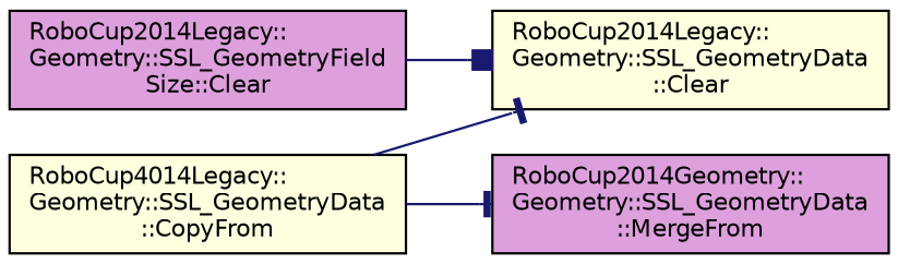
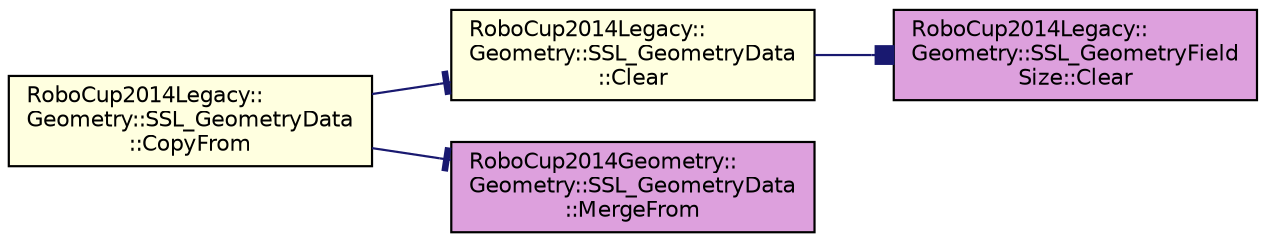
  digraph {
    rankdir=LR
    node [color=black fillcolor=lightyellow fontname=Helvetica fontsize=10 shape=record style=filled]
    edge [arrowhead=tee color=midnightblue fontname=Helvetica fontsize=10 labelfontname=Helvetica labelfontsize=10 style=solid]
-   n1 [fontcolor=black height=0.2 label="RoboCup4014Legacy::\lGeometry::SSL_GeometryData\l::CopyFrom" width=0.4]
+   n1 [fontcolor=black height=0.2 label="RoboCup2014Legacy::\lGeometry::SSL_GeometryData\l::CopyFrom" width=0.4]
    n2 [height=0.2 label="RoboCup2014Legacy::\lGeometry::SSL_GeometryData\l::Clear" width=0.4]
    n3 [fillcolor=plum height=0.2 label="RoboCup2014Geometry::\lGeometry::SSL_GeometryData\l::MergeFrom" width=0.4]
    n4 [fillcolor=plum height=0.2 label="RoboCup2014Legacy::\lGeometry::SSL_GeometryField\lSize::Clear" width=0.4]
    n1 -> n2
    n1 -> n3
-   n4 -> n2 [arrowhead=box]
+   n2 -> n4 [arrowhead=box]
  }
